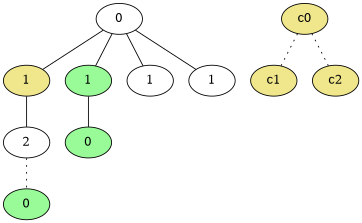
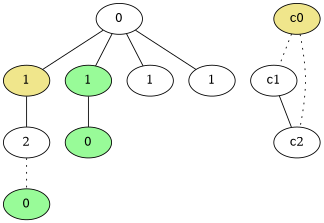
  graph {
    node [fillcolor=white style=filled]
    n1 [label=0]
    n2 [fillcolor=khaki label=1]
    n3 [fillcolor=palegreen label=1]
    n4 [label=1]
    n5 [label=1]
    n6 [label=2]
    n7 [fillcolor=palegreen label=0]
    n8 [fillcolor=palegreen label=0]
    c0 [fillcolor=khaki]
-   c1 [fillcolor=khaki]
-   c2 [fillcolor=khaki]
+   c1
+   c2
    n1 -- n2
    n1 -- n3
    n1 -- n4
    n1 -- n5
    n2 -- n6
    n3 -- n7
    n6 -- n8 [style=dotted]
    c0 -- c1 [style=dotted]
    c0 -- c2 [style=dotted]
+   c1 -- c2
  }
